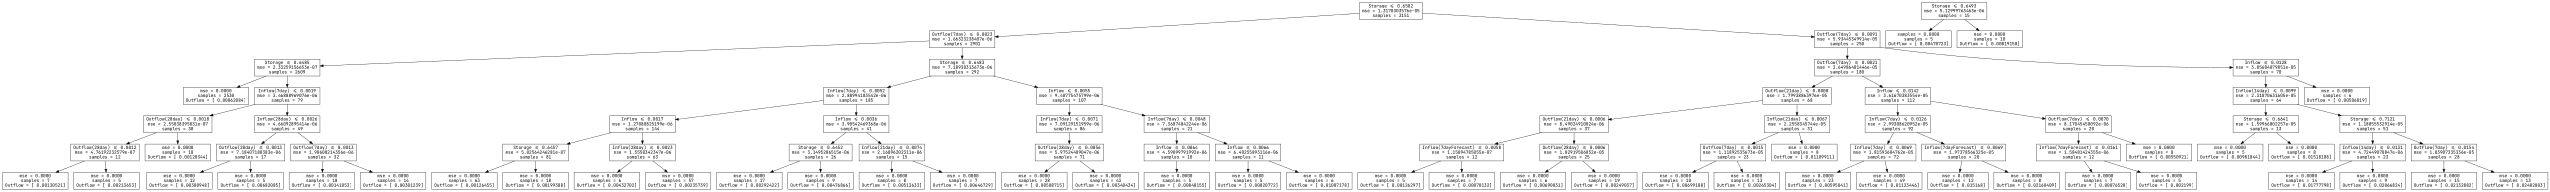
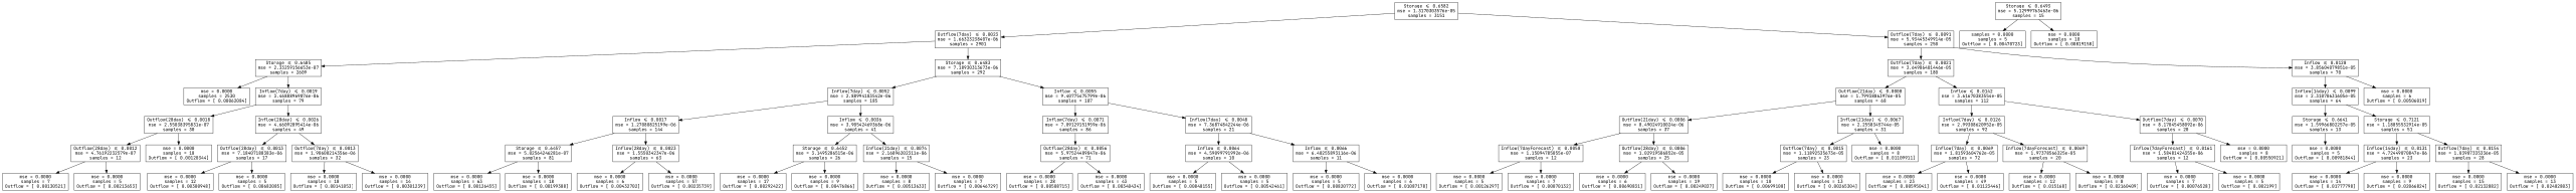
  digraph {
    fontname="JetBrains Mono"
    node [fontname="JetBrains Mono" shape=box]
    edge [fontname="JetBrains Mono"]
    n1 [label="Storage <= 0.6582\nmse = 1.3170303576e-05\nsamples = 3151"]
    n2 [label="Outflow(7day) <= 0.0023\nmse = 1.66323238407e-06\nsamples = 2901"]
    n3 [label="Outflow(7day) <= 0.0091\nmse = 5.93445349914e-05\nsamples = 250"]
    n4 [label="Storage <= 0.6485\nmse = 2.33259156653e-07\nsamples = 2609"]
    n5 [label="Storage <= 0.6483\nmse = 7.18930313673e-06\nsamples = 292"]
    n6 [label="Outflow(7day) <= 0.0021\nmse = 3.64986401446e-05\nsamples = 180"]
    n7 [label="Inflow <= 0.0128\nmse = 3.85604079851e-05\nsamples = 70"]
    n8 [label="mse = 0.0000\nsamples = 2530\nOutflow = [ 0.00062084]"]
    n9 [label="Inflow(7day) <= 0.0019\nmse = 3.46888969076e-06\nsamples = 79"]
    n10 [label="Inflow(7day) <= 0.0052\nmse = 2.88994103542e-06\nsamples = 185"]
    n11 [label="Inflow <= 0.0055\nmse = 9.40775475799e-06\nsamples = 107"]
    n12 [label="Outflow(28day) <= 0.0018\nmse = 2.55038395831e-07\nsamples = 30"]
    n13 [label="Inflow(28day) <= 0.0026\nmse = 4.66092895414e-06\nsamples = 49"]
    n14 [label="Outflow(28day) <= 0.0012\nmse = 4.76192232579e-07\nsamples = 12"]
    n15 [label="mse = 0.0000\nsamples = 18\nOutflow = [ 0.00120344]"]
    n16 [label="Outflow(28day) <= 0.0013\nmse = 7.18407188383e-06\nsamples = 17"]
    n17 [label="Outflow(7day) <= 0.0013\nmse = 1.90608214356e-06\nsamples = 32"]
    n18 [label="mse = 0.0000\nsamples = 7\nOutflow = [ 0.00130521]"]
    n19 [label="mse = 0.0000\nsamples = 5\nOutflow = [ 0.00213653]"]
    n20 [label="mse = 0.0000\nsamples = 12\nOutflow = [ 0.00300948]"]
    n21 [label="mse = 0.0000\nsamples = 5\nOutflow = [ 0.00682085]"]
    n22 [label="mse = 0.0000\nsamples = 18\nOutflow = [ 0.00141053]"]
    n23 [label="mse = 0.0000\nsamples = 14\nOutflow = [ 0.00301239]"]
    n24 [label="Inflow <= 0.0017\nmse = 1.27080825199e-06\nsamples = 144"]
    n25 [label="Inflow <= 0.0036\nmse = 3.90542469368e-06\nsamples = 41"]
    n26 [label="Inflow(7day) <= 0.0071\nmse = 7.09129151959e-06\nsamples = 86"]
    n27 [label="Inflow(7day) <= 0.0048\nmse = 7.36874842244e-06\nsamples = 21"]
    n28 [label="Storage <= 0.6457\nmse = 5.02564246281e-07\nsamples = 81"]
    n29 [label="Inflow(28day) <= 0.0023\nmse = 1.5550342347e-06\nsamples = 63"]
    n30 [label="Storage <= 0.6452\nmse = 3.1495286515e-06\nsamples = 26"]
    n31 [label="Inflow(21day) <= 0.0074\nmse = 2.16096202311e-06\nsamples = 15"]
    n32 [label="mse = 0.0000\nsamples = 63\nOutflow = [ 0.00126455]"]
    n33 [label="mse = 0.0000\nsamples = 18\nOutflow = [ 0.00199388]"]
    n34 [label="mse = 0.0000\nsamples = 6\nOutflow = [ 0.00432702]"]
    n35 [label="mse = 0.0000\nsamples = 57\nOutflow = [ 0.00235739]"]
    n36 [label="mse = 0.0000\nsamples = 17\nOutflow = [ 0.00292422]"]
    n37 [label="mse = 0.0000\nsamples = 9\nOutflow = [ 0.00476866]"]
    n38 [label="mse = 0.0000\nsamples = 8\nOutflow = [ 0.00513633]"]
    n39 [label="mse = 0.0000\nsamples = 7\nOutflow = [ 0.00646729]"]
    n40 [label="Outflow(28day) <= 0.0056\nmse = 5.97524489047e-06\nsamples = 71"]
    n41 [label="Inflow <= 0.0064\nmse = 4.59099791992e-06\nsamples = 10"]
    n42 [label="Inflow <= 0.0066\nmse = 6.40255893116e-06\nsamples = 11"]
    n43 [label="mse = 0.0000\nsamples = 28\nOutflow = [ 0.00508715]"]
    n44 [label="mse = 0.0000\nsamples = 43\nOutflow = [ 0.00340434]"]
    n45 [label="Storage <= 0.6493\nmse = 5.12999763463e-06\nsamples = 15"]
    n46 [label="samples = 0.0000\nsamples = 5\nOutflow = [ 0.00470723]"]
    n47 [label="mse = 0.0000\nsamples = 10\nOutflow = [ 0.00819158]"]
    n48 [label="mse = 0.0000\nsamples = 5\nOutflow = [ 0.00848155]"]
+   n49 [label="mse = 0.0000\nsamples = 5\nOutflow = [ 0.00542461]"]
    n50 [label="mse = 0.0000\nsamples = 5\nOutflow = [ 0.00820772]"]
    n51 [label="mse = 0.0000\nsamples = 6\nOutflow = [ 0.01087178]"]
    n52 [label="Outflow(21day) <= 0.0008\nmse = 1.79938863976e-05\nsamples = 68"]
    n53 [label="Inflow <= 0.0142\nmse = 3.61670383554e-05\nsamples = 112"]
    n54 [label="Inflow(14day) <= 0.0099\nmse = 2.31070631605e-05\nsamples = 64"]
    n55 [label="mse = 0.0000\nsamples = 6\nOutflow = [ 0.00506019]"]
    n56 [label="Outflow(21day) <= 0.0006\nmse = 8.49024910024e-06\nsamples = 37"]
    n57 [label="Inflow(21day) <= 0.0067\nmse = 2.2558345744e-05\nsamples = 31"]
    n58 [label="Inflow(7day) <= 0.0126\nmse = 2.99308620952e-05\nsamples = 92"]
    n59 [label="Outflow(7day) <= 0.0070\nmse = 8.17045458092e-06\nsamples = 20"]
    n60 [label="Inflow(7dayForecast) <= 0.0058\nmse = 1.15094785055e-07\nsamples = 12"]
    n61 [label="Outflow(28day) <= 0.0006\nmse = 1.02919506852e-05\nsamples = 25"]
    n62 [label="Outflow(7day) <= 0.0015\nmse = 1.11892535673e-05\nsamples = 23"]
    n63 [label="mse = 0.0000\nsamples = 8\nOutflow = [ 0.01109911]"]
    n64 [label="mse = 0.0000\nsamples = 5\nOutflow = [ 0.00126297]"]
    n65 [label="mse = 0.0000\nsamples = 7\nOutflow = [ 0.00070132]"]
    n66 [label="mse = 0.0000\nsamples = 6\nOutflow = [ 0.00690831]"]
    n67 [label="mse = 0.0000\nsamples = 19\nOutflow = [ 0.00249037]"]
    n68 [label="mse = 0.0000\nsamples = 10\nOutflow = [ 0.00699108]"]
    n69 [label="mse = 0.0000\nsamples = 13\nOutflow = [ 0.00265304]"]
    n70 [label="Inflow(7day) <= 0.0069\nmse = 1.81593604762e-05\nsamples = 72"]
    n71 [label="Inflow(7dayForecast) <= 0.0069\nmse = 1.97378566325e-05\nsamples = 20"]
    n72 [label="Inflow(7dayForecast) <= 0.0161\nmse = 1.58481424355e-06\nsamples = 12"]
    n73 [label="mse = 0.0000\nsamples = 8\nOutflow = [ 0.00550921]"]
    n74 [label="mse = 0.0000\nsamples = 23\nOutflow = [ 0.00595041]"]
    n75 [label="mse = 0.0000\nsamples = 49\nOutflow = [ 0.01123446]"]
    n76 [label="mse = 0.0000\nsamples = 12\nOutflow = [ 0.015168]"]
    n77 [label="mse = 0.0000\nsamples = 8\nOutflow = [ 0.02160409]"]
    n78 [label="mse = 0.0000\nsamples = 7\nOutflow = [ 0.00076528]"]
    n79 [label="mse = 0.0000\nsamples = 5\nOutflow = [ 0.002199]"]
    n80 [label="Storage <= 0.6641\nmse = 1.59966802257e-05\nsamples = 13"]
    n81 [label="Storage <= 0.7121\nmse = 1.18855532914e-05\nsamples = 51"]
    n82 [label="mse = 0.0000\nsamples = 5\nOutflow = [ 0.00981844]"]
-   n83 [label="mse = 0.0000\nsamples = 8\nOutflow = [ 0.01518188]"]
    n84 [label="Inflow(14day) <= 0.0131\nmse = 4.72449070847e-06\nsamples = 23"]
    n85 [label="Outflow(7day) <= 0.0154\nmse = 1.03907335336e-05\nsamples = 28"]
    n86 [label="mse = 0.0000\nsamples = 14\nOutflow = [ 0.01777798]"]
    n87 [label="mse = 0.0000\nsamples = 9\nOutflow = [ 0.02066824]"]
    n88 [label="mse = 0.0000\nsamples = 15\nOutflow = [ 0.02132882]"]
    n89 [label="mse = 0.0000\nsamples = 13\nOutflow = [ 0.02482803]"]
    n1 -> n2
    n1 -> n3
    n2 -> n4
    n2 -> n5
    n3 -> n6
    n3 -> n7
    n4 -> n8
    n4 -> n9
    n5 -> n10
    n5 -> n11
    n6 -> n52
    n6 -> n53
    n7 -> n54
    n7 -> n55
    n9 -> n12
    n9 -> n13
    n10 -> n24
    n10 -> n25
    n11 -> n26
    n11 -> n27
    n12 -> n14
    n12 -> n15
    n13 -> n16
    n13 -> n17
    n14 -> n18
    n14 -> n19
    n16 -> n20
    n16 -> n21
    n17 -> n22
    n17 -> n23
    n24 -> n28
    n24 -> n29
    n25 -> n30
    n25 -> n31
    n26 -> n40
    n27 -> n41
    n27 -> n42
    n28 -> n32
    n28 -> n33
    n29 -> n34
    n29 -> n35
    n30 -> n36
    n30 -> n37
    n31 -> n38
    n31 -> n39
    n40 -> n43
    n40 -> n44
    n41 -> n48
+   n41 -> n49
    n42 -> n50
    n42 -> n51
    n45 -> n46
    n45 -> n47
    n52 -> n56
    n52 -> n57
    n53 -> n58
    n53 -> n59
    n54 -> n80
    n54 -> n81
    n56 -> n60
    n56 -> n61
    n57 -> n62
    n57 -> n63
    n58 -> n70
    n58 -> n71
    n59 -> n72
    n59 -> n73
    n60 -> n64
    n60 -> n65
    n61 -> n66
    n61 -> n67
    n62 -> n68
    n62 -> n69
    n70 -> n74
    n70 -> n75
    n71 -> n76
    n71 -> n77
    n72 -> n78
    n72 -> n79
    n80 -> n82
-   n80 -> n83
    n81 -> n84
    n81 -> n85
    n84 -> n86
    n84 -> n87
    n85 -> n88
    n85 -> n89
  }
